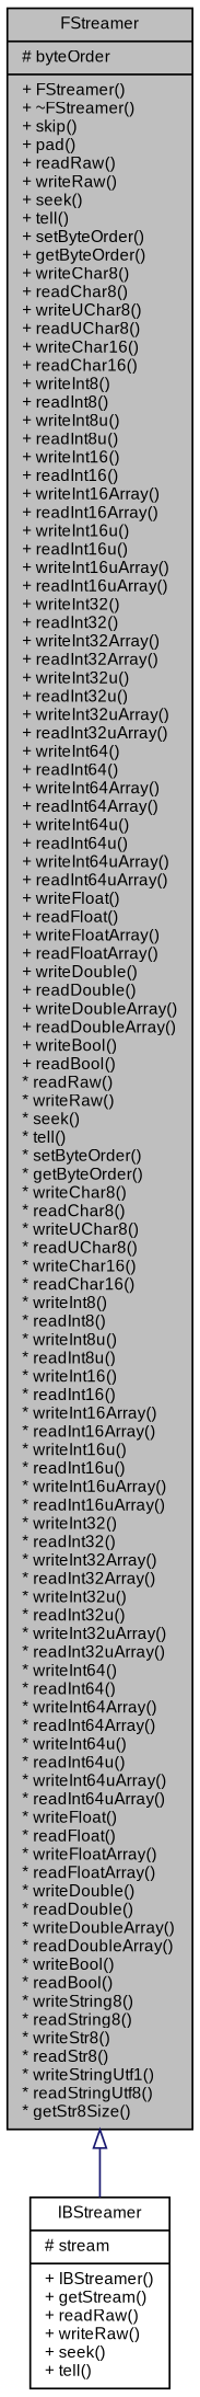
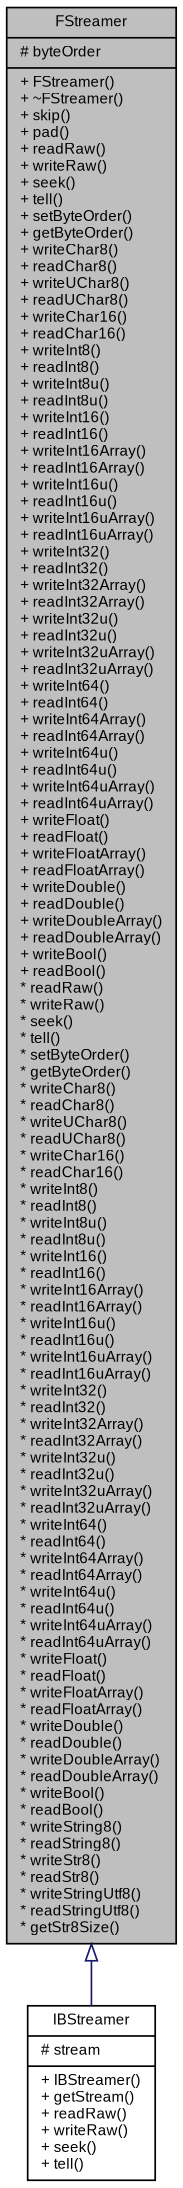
  digraph {
    node [color=black fontname=Arial fontsize=9 shape=record]
-   n1 [fillcolor=grey75 fontcolor=black height=0.2 label="{FStreamer\n|# byteOrder\l|+ FStreamer()\l+ ~FStreamer()\l+ skip()\l+ pad()\l+ readRaw()\l+ writeRaw()\l+ seek()\l+ tell()\l+ setByteOrder()\l+ getByteOrder()\l+ writeChar8()\l+ readChar8()\l+ writeUChar8()\l+ readUChar8()\l+ writeChar16()\l+ readChar16()\l+ writeInt8()\l+ readInt8()\l+ writeInt8u()\l+ readInt8u()\l+ writeInt16()\l+ readInt16()\l+ writeInt16Array()\l+ readInt16Array()\l+ writeInt16u()\l+ readInt16u()\l+ writeInt16uArray()\l+ readInt16uArray()\l+ writeInt32()\l+ readInt32()\l+ writeInt32Array()\l+ readInt32Array()\l+ writeInt32u()\l+ readInt32u()\l+ writeInt32uArray()\l+ readInt32uArray()\l+ writeInt64()\l+ readInt64()\l+ writeInt64Array()\l+ readInt64Array()\l+ writeInt64u()\l+ readInt64u()\l+ writeInt64uArray()\l+ readInt64uArray()\l+ writeFloat()\l+ readFloat()\l+ writeFloatArray()\l+ readFloatArray()\l+ writeDouble()\l+ readDouble()\l+ writeDoubleArray()\l+ readDoubleArray()\l+ writeBool()\l+ readBool()\l* readRaw()\l* writeRaw()\l* seek()\l* tell()\l* setByteOrder()\l* getByteOrder()\l* writeChar8()\l* readChar8()\l* writeUChar8()\l* readUChar8()\l* writeChar16()\l* readChar16()\l* writeInt8()\l* readInt8()\l* writeInt8u()\l* readInt8u()\l* writeInt16()\l* readInt16()\l* writeInt16Array()\l* readInt16Array()\l* writeInt16u()\l* readInt16u()\l* writeInt16uArray()\l* readInt16uArray()\l* writeInt32()\l* readInt32()\l* writeInt32Array()\l* readInt32Array()\l* writeInt32u()\l* readInt32u()\l* writeInt32uArray()\l* readInt32uArray()\l* writeInt64()\l* readInt64()\l* writeInt64Array()\l* readInt64Array()\l* writeInt64u()\l* readInt64u()\l* writeInt64uArray()\l* readInt64uArray()\l* writeFloat()\l* readFloat()\l* writeFloatArray()\l* readFloatArray()\l* writeDouble()\l* readDouble()\l* writeDoubleArray()\l* readDoubleArray()\l* writeBool()\l* readBool()\l* writeString8()\l* readString8()\l* writeStr8()\l* readStr8()\l* writeStringUtf1()\l* readStringUtf8()\l* getStr8Size()\l}" style=filled width=0.4]
+   n1 [fillcolor=grey75 fontcolor=black height=0.2 label="{FStreamer\n|# byteOrder\l|+ FStreamer()\l+ ~FStreamer()\l+ skip()\l+ pad()\l+ readRaw()\l+ writeRaw()\l+ seek()\l+ tell()\l+ setByteOrder()\l+ getByteOrder()\l+ writeChar8()\l+ readChar8()\l+ writeUChar8()\l+ readUChar8()\l+ writeChar16()\l+ readChar16()\l+ writeInt8()\l+ readInt8()\l+ writeInt8u()\l+ readInt8u()\l+ writeInt16()\l+ readInt16()\l+ writeInt16Array()\l+ readInt16Array()\l+ writeInt16u()\l+ readInt16u()\l+ writeInt16uArray()\l+ readInt16uArray()\l+ writeInt32()\l+ readInt32()\l+ writeInt32Array()\l+ readInt32Array()\l+ writeInt32u()\l+ readInt32u()\l+ writeInt32uArray()\l+ readInt32uArray()\l+ writeInt64()\l+ readInt64()\l+ writeInt64Array()\l+ readInt64Array()\l+ writeInt64u()\l+ readInt64u()\l+ writeInt64uArray()\l+ readInt64uArray()\l+ writeFloat()\l+ readFloat()\l+ writeFloatArray()\l+ readFloatArray()\l+ writeDouble()\l+ readDouble()\l+ writeDoubleArray()\l+ readDoubleArray()\l+ writeBool()\l+ readBool()\l* readRaw()\l* writeRaw()\l* seek()\l* tell()\l* setByteOrder()\l* getByteOrder()\l* writeChar8()\l* readChar8()\l* writeUChar8()\l* readUChar8()\l* writeChar16()\l* readChar16()\l* writeInt8()\l* readInt8()\l* writeInt8u()\l* readInt8u()\l* writeInt16()\l* readInt16()\l* writeInt16Array()\l* readInt16Array()\l* writeInt16u()\l* readInt16u()\l* writeInt16uArray()\l* readInt16uArray()\l* writeInt32()\l* readInt32()\l* writeInt32Array()\l* readInt32Array()\l* writeInt32u()\l* readInt32u()\l* writeInt32uArray()\l* readInt32uArray()\l* writeInt64()\l* readInt64()\l* writeInt64Array()\l* readInt64Array()\l* writeInt64u()\l* readInt64u()\l* writeInt64uArray()\l* readInt64uArray()\l* writeFloat()\l* readFloat()\l* writeFloatArray()\l* readFloatArray()\l* writeDouble()\l* readDouble()\l* writeDoubleArray()\l* readDoubleArray()\l* writeBool()\l* readBool()\l* writeString8()\l* readString8()\l* writeStr8()\l* readStr8()\l* writeStringUtf8()\l* readStringUtf8()\l* getStr8Size()\l}" style=filled width=0.4]
    n2 [height=0.2 label="{IBStreamer\n|# stream\l|+ IBStreamer()\l+ getStream()\l+ readRaw()\l+ writeRaw()\l+ seek()\l+ tell()\l}" width=0.4]
    n1 -> n2 [arrowtail=empty color=midnightblue dir=back fontname=Arial fontsize=9 labelfontname=Arial labelfontsize=9 style=solid]
  }
